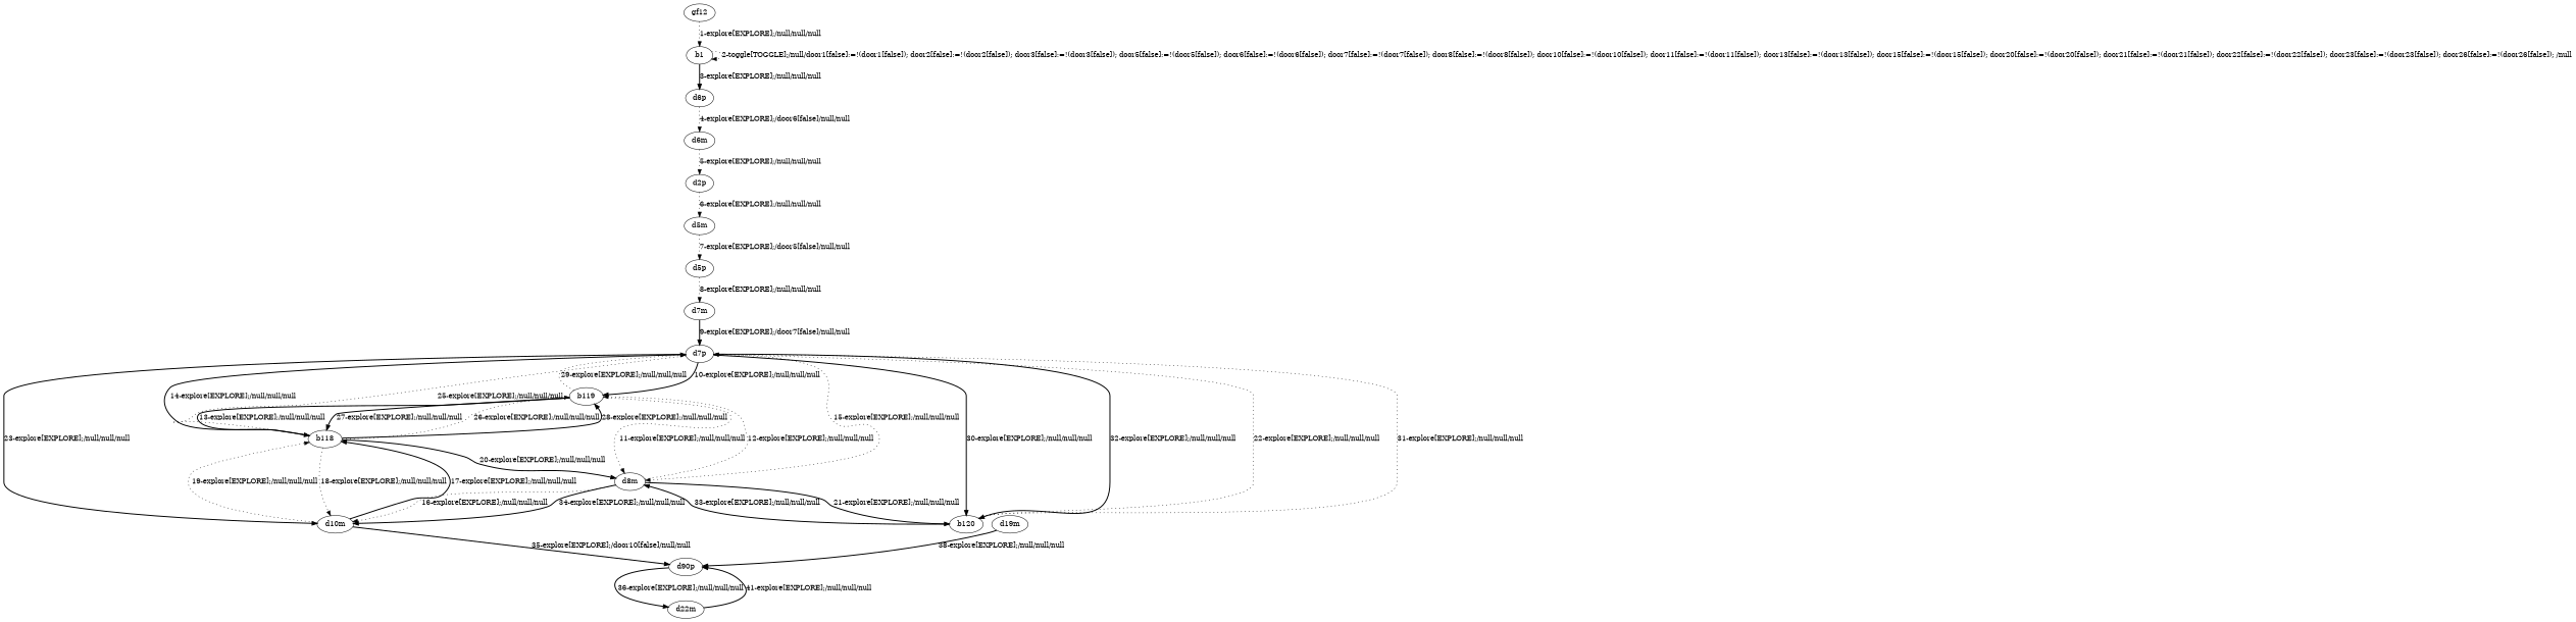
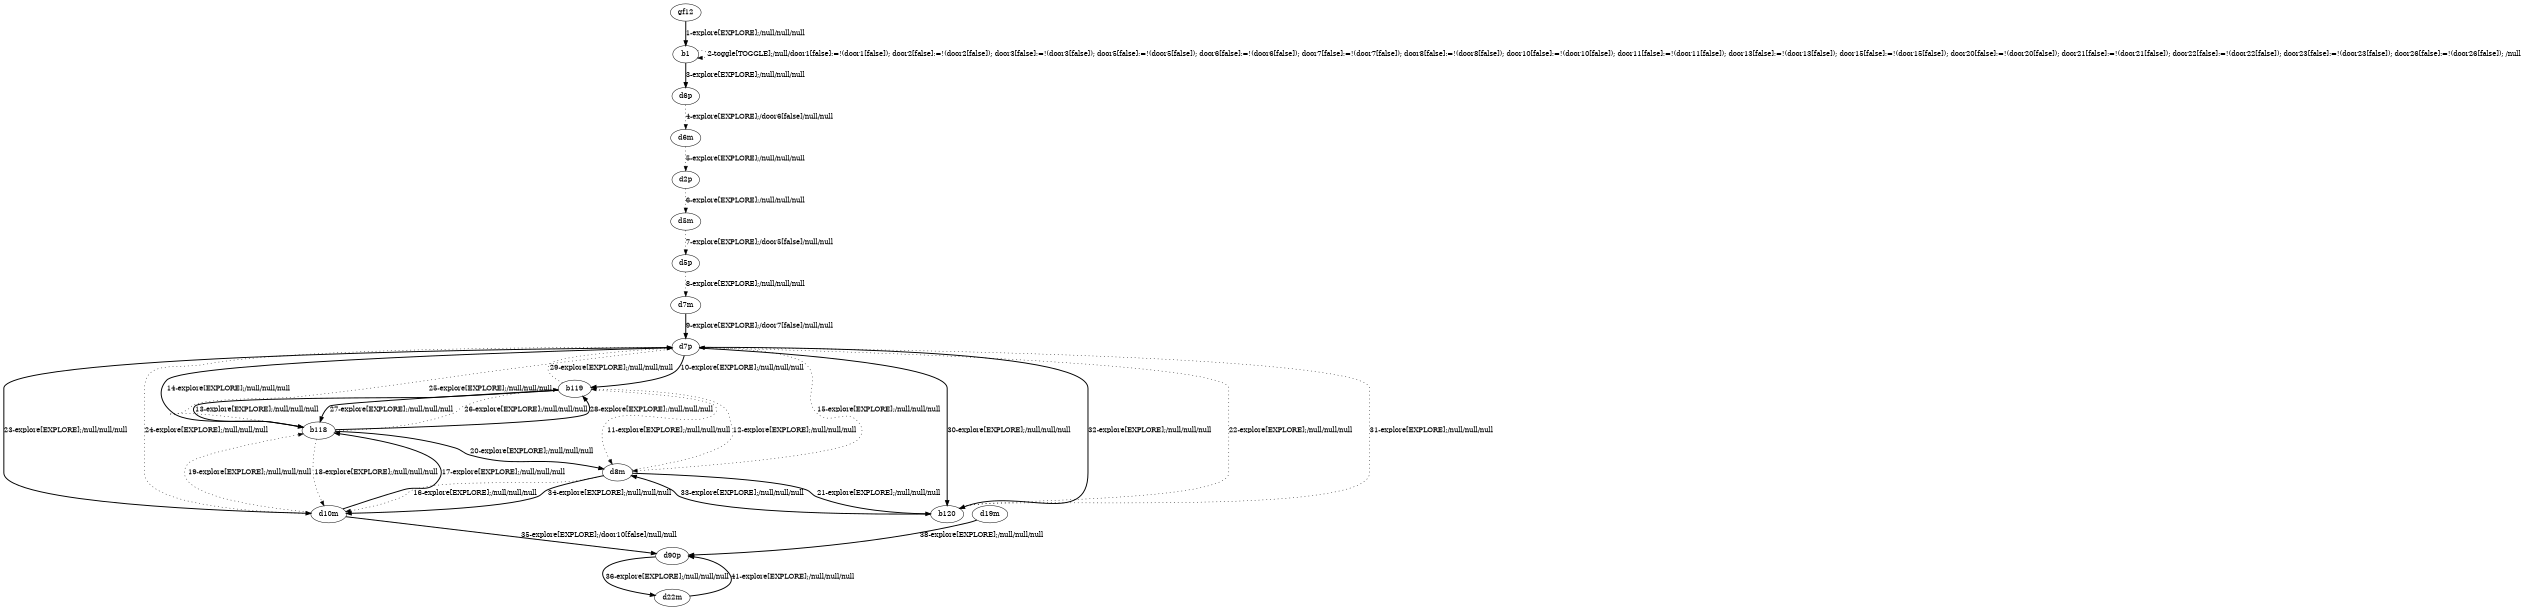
  digraph {
    edge [style=dotted]
    gf12
    b1
    d6p
    d6m
    d2p
    d5m
    d5p
    d7m
    d7p
    b119
    d8m
    b118
    d10m
    b120
    n15 [label=d90p]
    d22m
    d19m
-   gf12 -> b1 [label="1-explore[EXPLORE];/null/null/null"]
+   gf12 -> b1 [label="1-explore[EXPLORE];/null/null/null" style=bold]
    b1 -> b1 [label="2-toggle[TOGGLE];/null/door1[false]:=!(door1[false]); door2[false]:=!(door2[false]); door3[false]:=!(door3[false]); door5[false]:=!(door5[false]); door6[false]:=!(door6[false]); door7[false]:=!(door7[false]); door8[false]:=!(door8[false]); door10[false]:=!(door10[false]); door11[false]:=!(door11[false]); door13[false]:=!(door13[false]); door15[false]:=!(door15[false]); door20[false]:=!(door20[false]); door21[false]:=!(door21[false]); door22[false]:=!(door22[false]); door23[false]:=!(door23[false]); door26[false]:=!(door26[false]); /null"]
    b1 -> d6p [label="3-explore[EXPLORE];/null/null/null" style=bold]
    d6p -> d6m [label="4-explore[EXPLORE];/door6[false]/null/null"]
    d6m -> d2p [label="5-explore[EXPLORE];/null/null/null"]
    d2p -> d5m [label="6-explore[EXPLORE];/null/null/null"]
    d5m -> d5p [label="7-explore[EXPLORE];/door5[false]/null/null"]
    d5p -> d7m [label="8-explore[EXPLORE];/null/null/null"]
    d7m -> d7p [label="9-explore[EXPLORE];/door7[false]/null/null" style=bold]
    d7p -> b119 [label="10-explore[EXPLORE];/null/null/null" style=bold]
    d7p -> d8m [label="15-explore[EXPLORE];/null/null/null"]
    d7p -> b118 [label="25-explore[EXPLORE];/null/null/null"]
    d7p -> d10m [label="23-explore[EXPLORE];/null/null/null" style=bold]
    d7p -> b120 [label="30-explore[EXPLORE];/null/null/null" style=bold]
    d7p -> b120 [label="32-explore[EXPLORE];/null/null/null" style=bold]
    b119 -> d7p [label="29-explore[EXPLORE];/null/null/null"]
    b119 -> d8m [label="11-explore[EXPLORE];/null/null/null"]
    b119 -> b118 [label="13-explore[EXPLORE];/null/null/null" style=bold]
    b119 -> b118 [label="27-explore[EXPLORE];/null/null/null" style=bold]
    d8m -> b119 [label="12-explore[EXPLORE];/null/null/null"]
    d8m -> d10m [label="16-explore[EXPLORE];/null/null/null"]
    d8m -> d10m [label="34-explore[EXPLORE];/null/null/null" style=bold]
    d8m -> b120 [label="21-explore[EXPLORE];/null/null/null" style=bold]
    b118 -> d7p [label="14-explore[EXPLORE];/null/null/null" style=bold]
    b118 -> b119 [label="26-explore[EXPLORE];/null/null/null"]
    b118 -> b119 [label="28-explore[EXPLORE];/null/null/null" style=bold]
    b118 -> d8m [label="20-explore[EXPLORE];/null/null/null" style=bold]
    b118 -> d10m [label="18-explore[EXPLORE];/null/null/null"]
+   d10m -> d7p [label="24-explore[EXPLORE];/null/null/null"]
    d10m -> b118 [label="17-explore[EXPLORE];/null/null/null" style=bold]
    d10m -> b118 [label="19-explore[EXPLORE];/null/null/null"]
    d10m -> n15 [label="35-explore[EXPLORE];/door10[false]/null/null" style=bold]
    b120 -> d7p [label="22-explore[EXPLORE];/null/null/null"]
    b120 -> d7p [label="31-explore[EXPLORE];/null/null/null"]
    b120 -> d8m [label="33-explore[EXPLORE];/null/null/null" style=bold]
    n15 -> d22m [label="36-explore[EXPLORE];/null/null/null" style=bold]
    d22m -> n15 [label="41-explore[EXPLORE];/null/null/null" style=bold]
    d19m -> n15 [label="38-explore[EXPLORE];/null/null/null" style=bold]
  }
